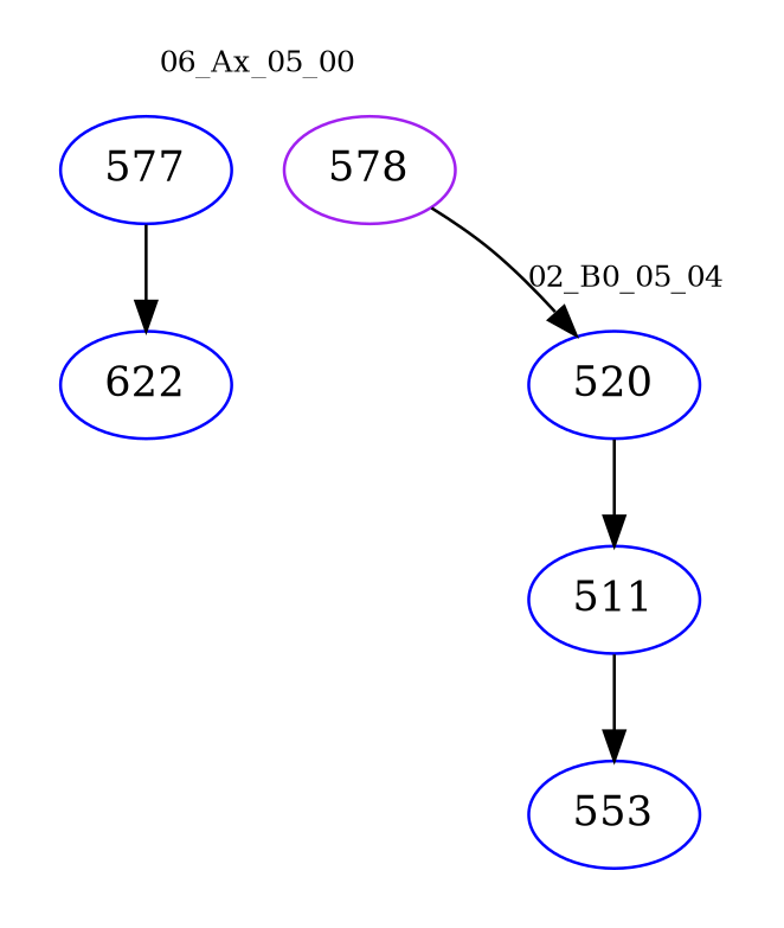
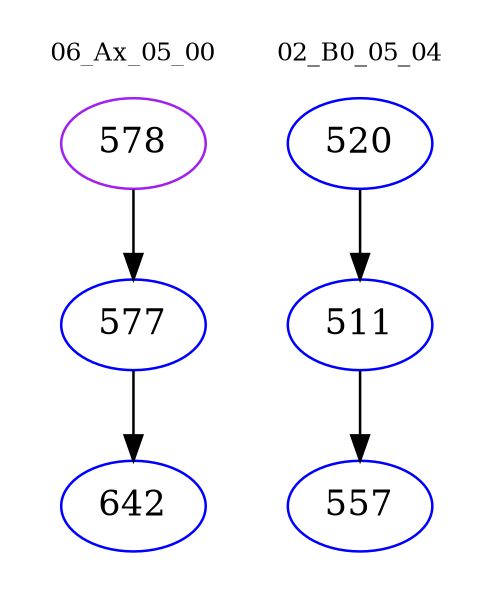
  digraph {
    node [color=blue]
    edge [color=black]
    n1 [color=purple label=578]
    n2 [label=577]
-   n3 [label=622]
+   n3 [label=642]
    n4 [label=520]
    n5 [label=511]
-   n6 [label=553]
+   n6 [label=557]
    subgraph cluster_1 {
      color=white
      fontsize=10
      label="06_Ax_05_00"
      n1
      n2
      n3
    }
    subgraph cluster_2 {
      color=white
      fontsize=10
      label="02_B0_05_04"
      n4
      n5
      n6
    }
-   n1 -> n4
+   n1 -> n2
    n2 -> n3
    n4 -> n5
    n5 -> n6
  }
